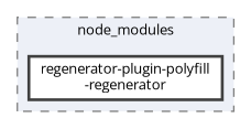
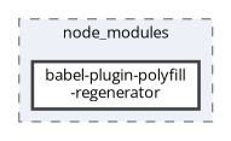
  digraph {
    compound=true
    fontname="Open Sans"
-   n1 [color=grey25 fillcolor=white fontname="Open Sans" fontsize=10 height=0.2 label="regenerator-plugin-polyfill\l-regenerator" shape=box style="filled,bold" width=0.4]
+   n1 [color=grey25 fillcolor=white fontname="Open Sans" fontsize=10 height=0.2 label="babel-plugin-polyfill\l-regenerator" shape=box style="filled,bold" width=0.4]
    subgraph cluster_1 {
      bgcolor="#edf0f7"
      fontsize=10
      label=node_modules
      pencolor=grey50
      style="filled,dashed"
      n1
    }
  }
